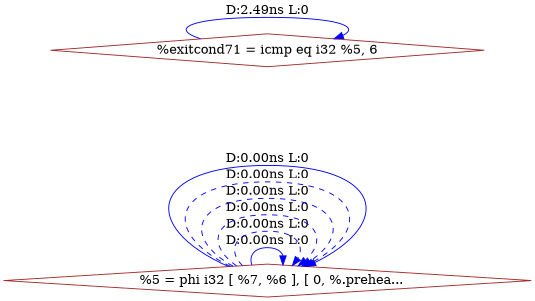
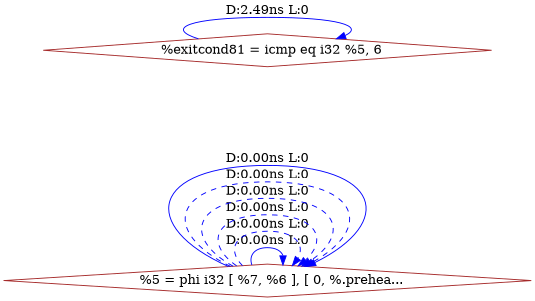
  digraph {
    rankdir=LR
    node [color=brown shape=diamond]
    edge [color=blue style=dashed]
    n1 [label="  %5 = phi i32 [ %7, %6 ], [ 0, %.prehea..."]
-   n2 [label="%exitcond71 = icmp eq i32 %5, 6"]
+   n2 [label="  %exitcond81 = icmp eq i32 %5, 6"]
    n1 -> n1 [label="D:0.00ns L:0" style=solid]
    n1 -> n1 [label="D:0.00ns L:0"]
    n1 -> n1 [label="D:0.00ns L:0"]
    n1 -> n1 [label="D:0.00ns L:0"]
    n1 -> n1 [label="D:0.00ns L:0"]
    n1 -> n1 [label="D:0.00ns L:0" style=solid]
    n2 -> n2 [label="D:2.49ns L:0" style=solid]
  }
